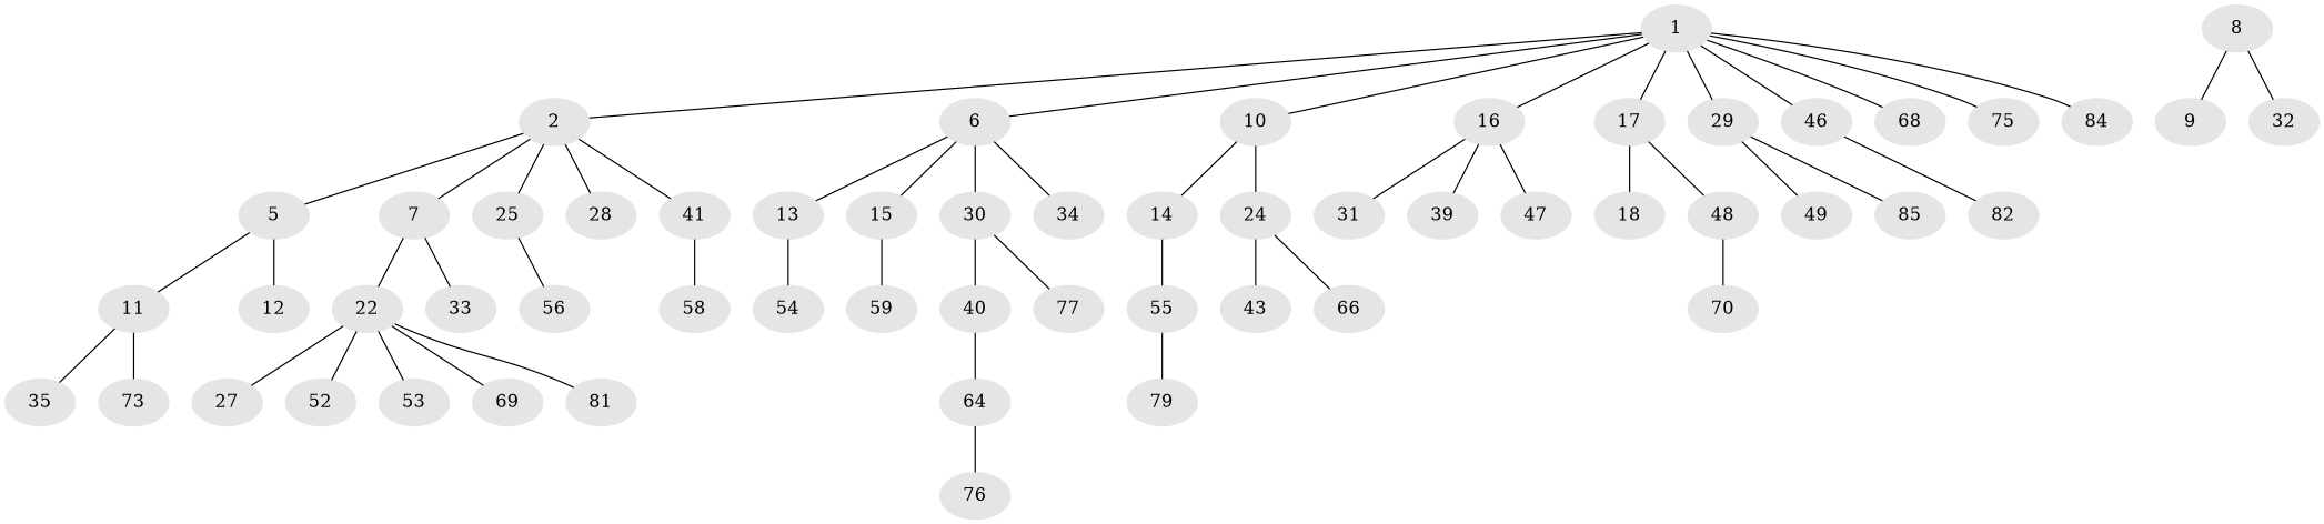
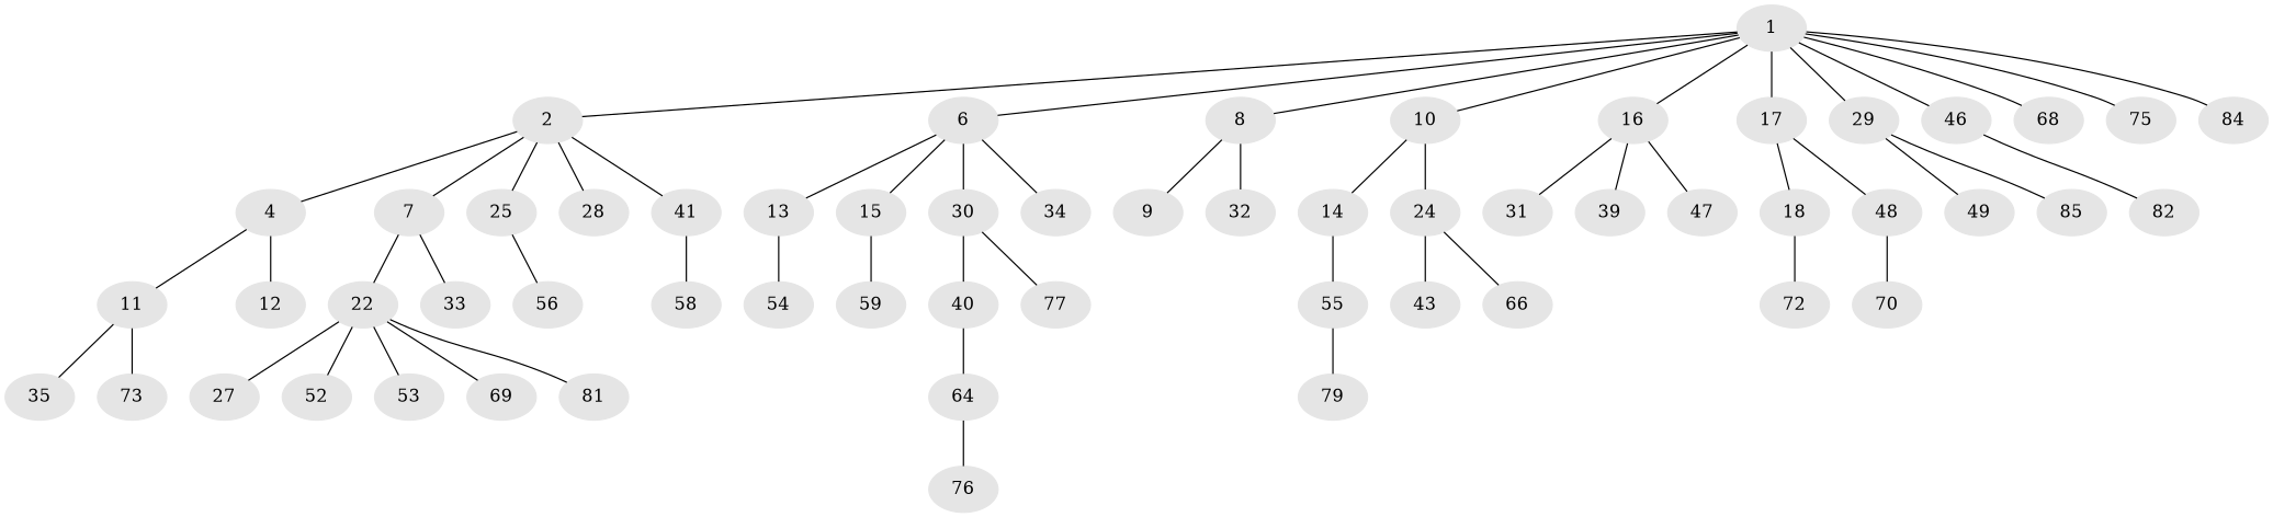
  graph {
    fontname="DejaVu Serif"
    node [color=gray90 fontname="DejaVu Serif" style=filled]
    edge [fontname="DejaVu Serif"]
    1 [super="+3"]
    2 [super="+4"]
    6 [super="+20"]
    8 [super="+37"]
    10 [super="+57"]
    16 [super="+21"]
    17 [super="+42"]
    29 [super="+83"]
    n9 [label=46 super="+78"]
    68
    75
    84
-   5
+   5 [label=4]
    7
    25 [super="+44"]
    28
    41
    13 [super="+19"]
    15 [super="+46"]
    30 [super="+74"]
    34 [super="+67"]
    9
    32
    14 [super="+51"]
    24 [super="+61"]
    31
    39 [super="+50"]
    47
    18 [super="+63"]
    48 [super="+62"]
    49
    85
    82
    11 [super="+26"]
    12 [super="+60"]
    22 [super="+38"]
    33 [super="+65"]
    56
    58
    35 [super="+45"]
    73
    54
    59
    40
    77
    27
    52
    53
    69
    81
    55
    43
    66 [super="+80"]
    79
+   72
    70 [super="+71"]
    64
    76
    1 -- 2
    1 -- 6
+   1 -- 8
    1 -- 10
    1 -- 16
    1 -- 17
    1 -- 29
    1 -- n9
    1 -- 68
    1 -- 75
    1 -- 84
    2 -- 5
    2 -- 7
    2 -- 25
    2 -- 28
    2 -- 41
    6 -- 13
    6 -- 15
    6 -- 30
    6 -- 34
    8 -- 9
    8 -- 32
    10 -- 14
    10 -- 24
    16 -- 31
    16 -- 39
    16 -- 47
    17 -- 18
    17 -- 48
    29 -- 49
    29 -- 85
    n9 -- 82
    5 -- 11
    5 -- 12
    7 -- 22
    7 -- 33
    25 -- 56
    41 -- 58
    13 -- 54
    15 -- 59
    30 -- 40
    30 -- 77
    14 -- 55
    24 -- 43
    24 -- 66
+   18 -- 72
    48 -- 70
    11 -- 35
    11 -- 73
    22 -- 27
    22 -- 52
    22 -- 53
    22 -- 69
    22 -- 81
    40 -- 64
    55 -- 79
    64 -- 76
  }
